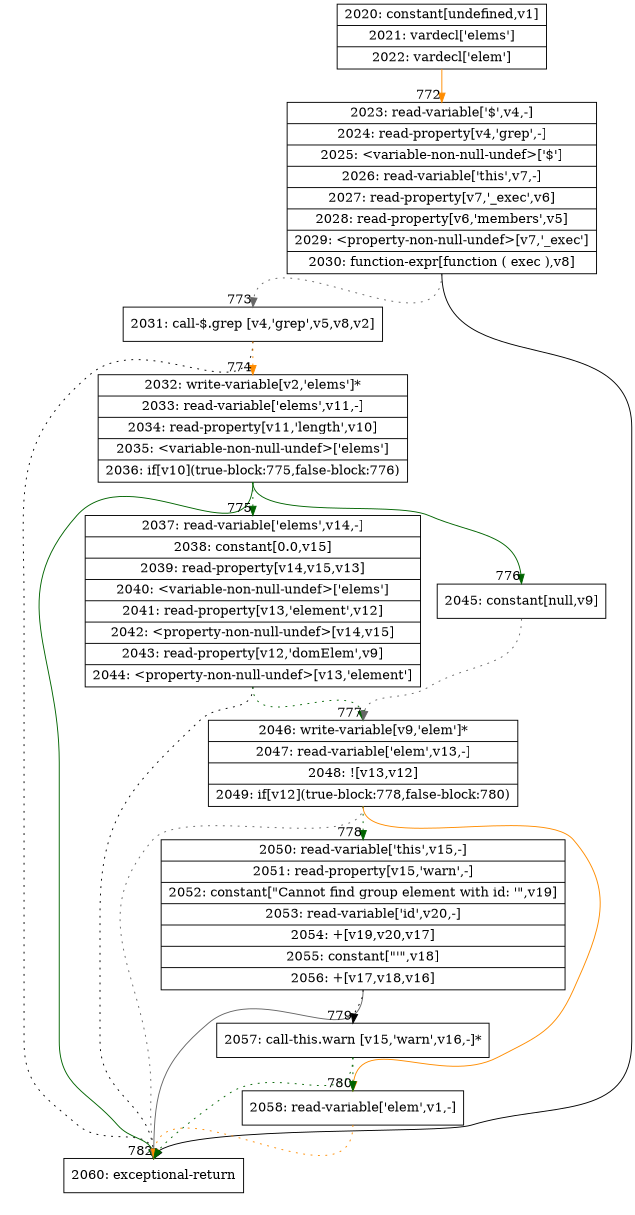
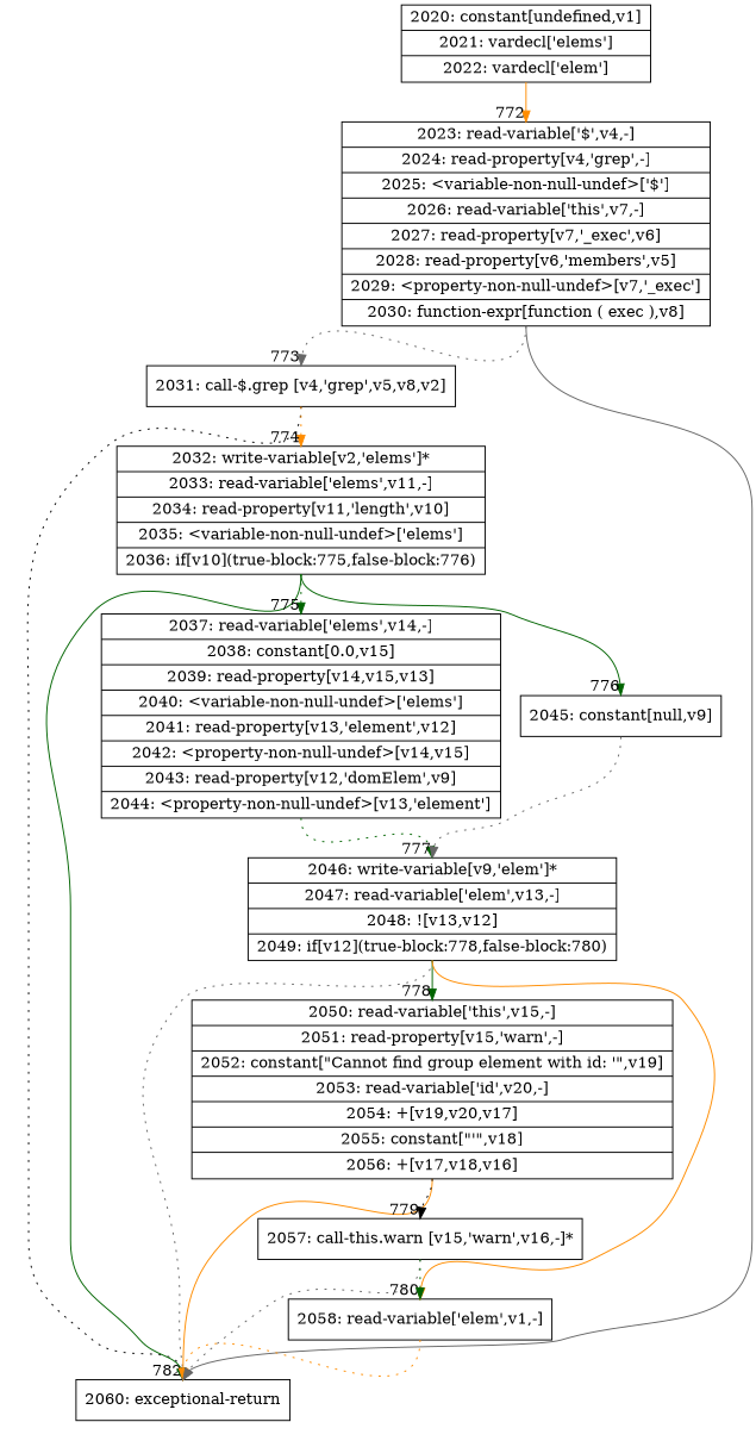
  digraph {
    rankdir=TD
    node [shape=record]
    edge [color=darkgreen headport=n style=dotted tailport=s]
    n1 [label="{2020: constant[undefined,v1]|2021: vardecl['elems']|2022: vardecl['elem']}"]
    n2 [label="{2023: read-variable['$',v4,-]|2024: read-property[v4,'grep',-]|2025: \<variable-non-null-undef\>['$']|2026: read-variable['this',v7,-]|2027: read-property[v7,'_exec',v6]|2028: read-property[v6,'members',v5]|2029: \<property-non-null-undef\>[v7,'_exec']|2030: function-expr[function ( exec ),v8]}"]
    n3 [label="{2031: call-$.grep [v4,'grep',v5,v8,v2]}"]
    n4 [label="{2060: exceptional-return}"]
    n5 [label="{2032: write-variable[v2,'elems']*|2033: read-variable['elems',v11,-]|2034: read-property[v11,'length',v10]|2035: \<variable-non-null-undef\>['elems']|2036: if[v10](true-block:775,false-block:776)}"]
    n6 [label="{2037: read-variable['elems',v14,-]|2038: constant[0.0,v15]|2039: read-property[v14,v15,v13]|2040: \<variable-non-null-undef\>['elems']|2041: read-property[v13,'element',v12]|2042: \<property-non-null-undef\>[v14,v15]|2043: read-property[v12,'domElem',v9]|2044: \<property-non-null-undef\>[v13,'element']}"]
    n7 [label="{2045: constant[null,v9]}"]
    n8 [label="{2046: write-variable[v9,'elem']*|2047: read-variable['elem',v13,-]|2048: ![v13,v12]|2049: if[v12](true-block:778,false-block:780)}"]
    n9 [label="{2050: read-variable['this',v15,-]|2051: read-property[v15,'warn',-]|2052: constant[\"Cannot find group element with id: '\",v19]|2053: read-variable['id',v20,-]|2054: +[v19,v20,v17]|2055: constant[\"'\",v18]|2056: +[v17,v18,v16]}"]
    n10 [label="{2058: read-variable['elem',v1,-]}"]
    n11 [label="{2057: call-this.warn [v15,'warn',v16,-]*}"]
    n1 -> n2 [color=darkorange headlabel="      772" style=solid]
    n2 -> n3 [color=gray40 headlabel="      773"]
-   n2 -> n4 [color=black headlabel="      782" style=solid]
+   n2 -> n4 [color=gray40 headlabel="      782" style=solid]
    n3 -> n4 [color=black]
    n3 -> n5 [color=darkorange headlabel="      774"]
    n5 -> n4 [style=solid]
    n5 -> n6 [headlabel="      775"]
    n5 -> n7 [headlabel="      776" style=solid]
-   n6 -> n4 [color=black]
    n6 -> n8 [headlabel="      777"]
    n7 -> n8 [color=gray40]
    n8 -> n4 [color=gray40]
-   n8 -> n9 [headlabel="      778"]
+   n8 -> n9 [headlabel="      778" style=solid]
    n8 -> n10 [color=darkorange headlabel="      780" style=solid]
-   n9 -> n4 [color=gray40 style=solid]
+   n9 -> n4 [color=darkorange style=solid]
    n9 -> n11 [color=black headlabel="      779"]
    n10 -> n4 [color=darkorange]
-   n11 -> n4
+   n11 -> n4 [color=gray40]
    n11 -> n10
  }
